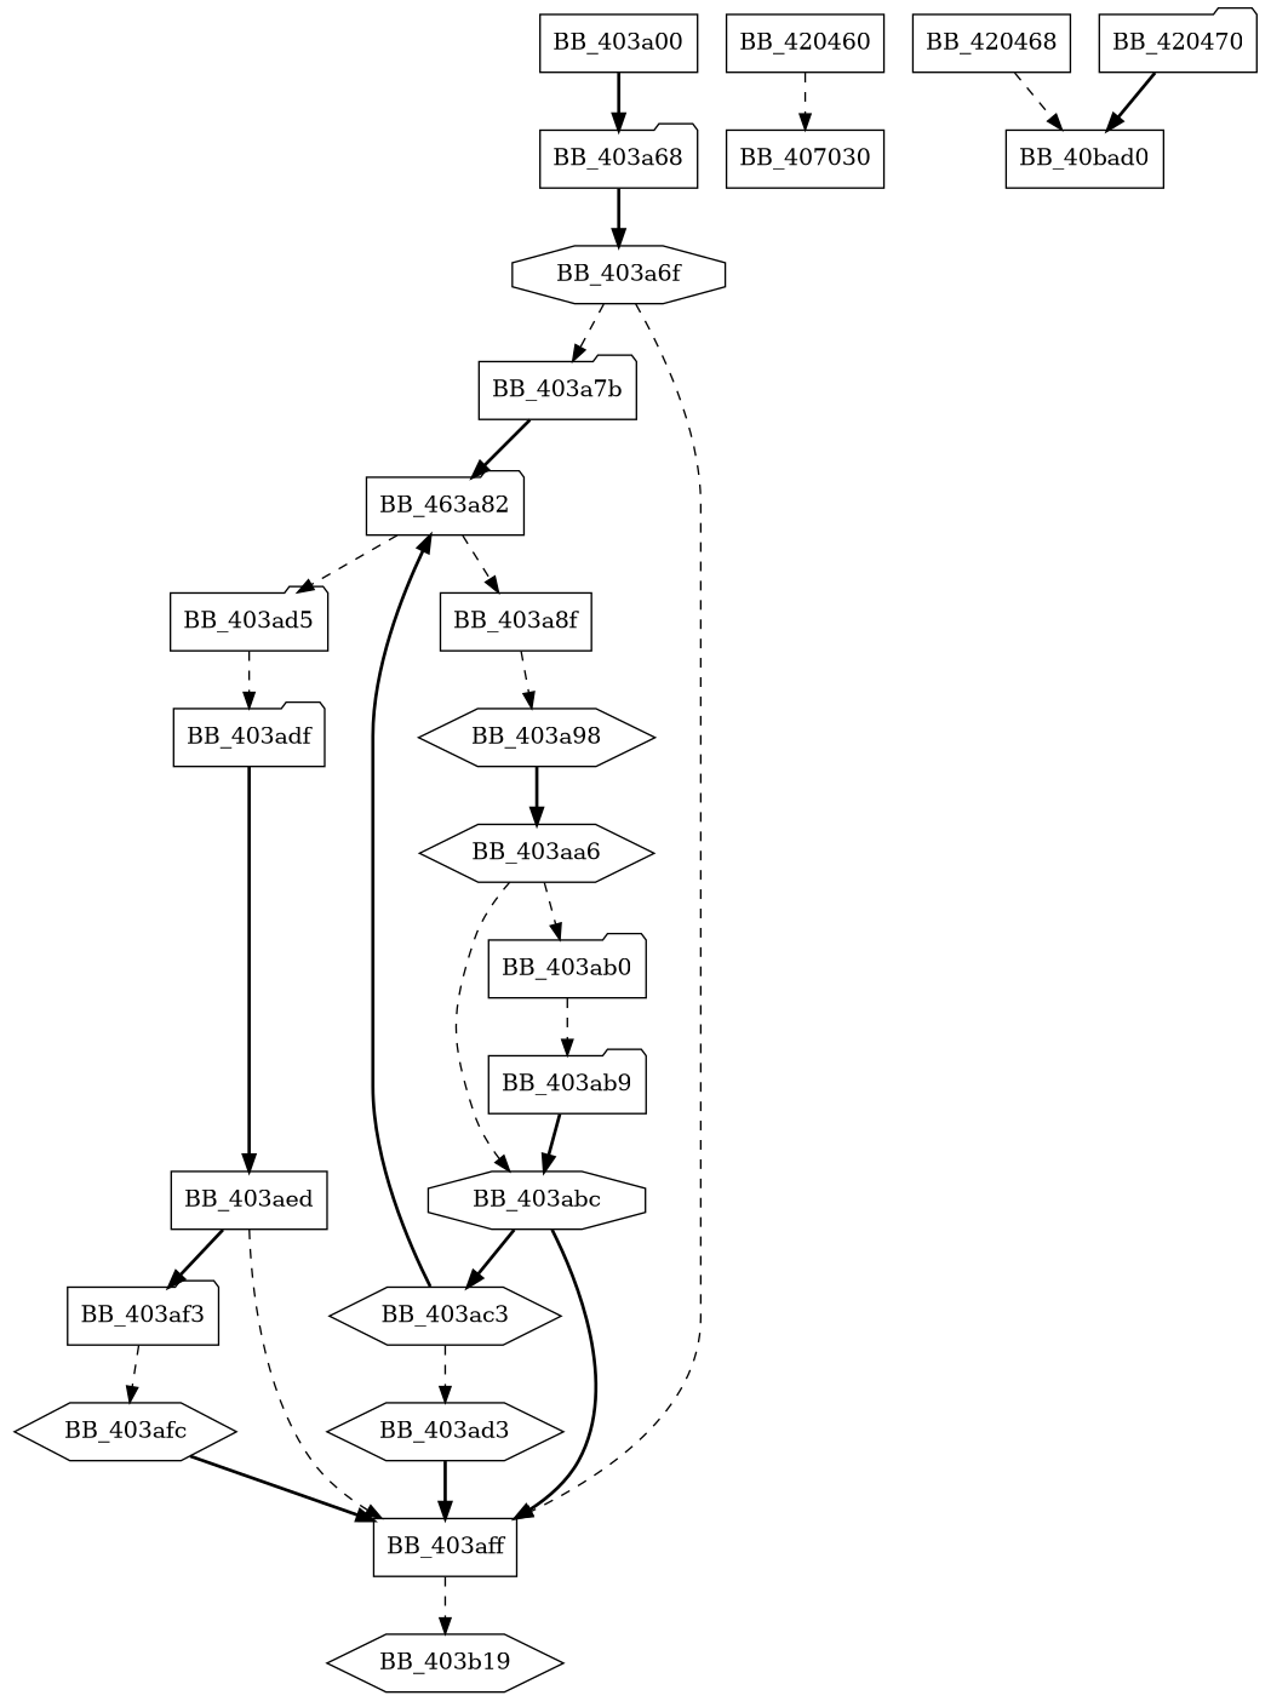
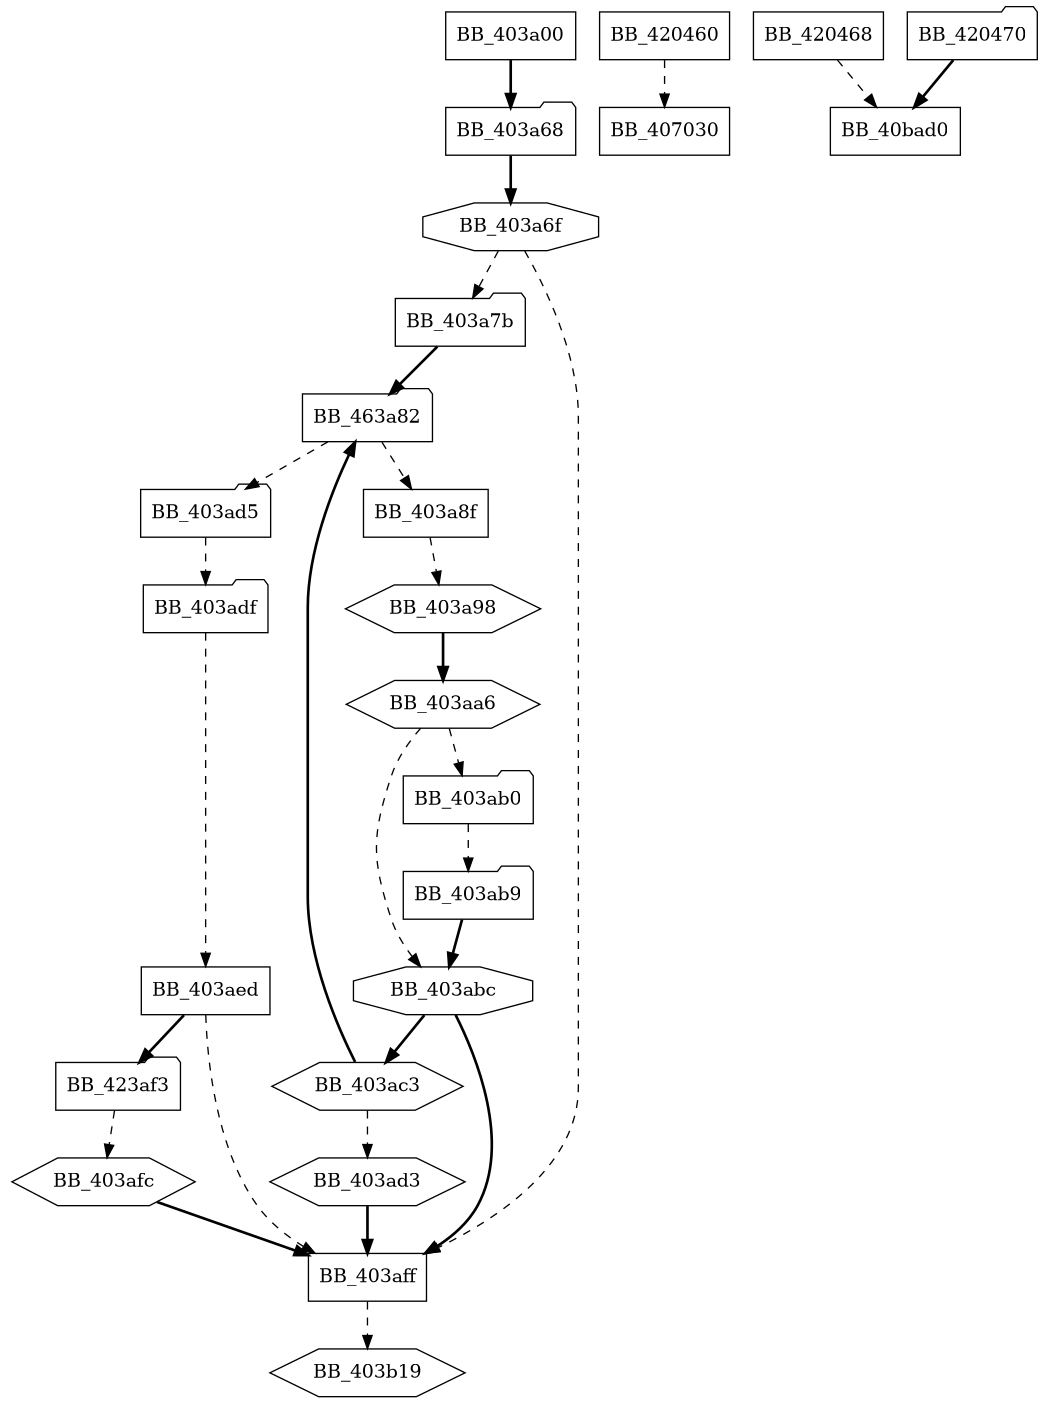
  digraph {
    node [shape=folder]
    edge [style=dashed]
    BB_403a00 [shape=box]
    BB_403a68
    BB_403a6f [shape=octagon]
    BB_403a7b
    BB_403aff [shape=box]
    n6 [label=BB_463a82]
    BB_403b19 [shape=hexagon]
    BB_403a8f [shape=box]
    BB_403ad5
    BB_403a98 [shape=hexagon]
    BB_403adf
    BB_403aa6 [shape=hexagon]
    BB_403aed [shape=box]
    BB_403ab0
    BB_403abc [shape=octagon]
    BB_403ab9
    BB_403ac3 [shape=hexagon]
    BB_403ad3 [shape=hexagon]
-   BB_403af3
+   BB_403af3 [label=BB_423af3]
    BB_403afc [shape=hexagon]
    BB_420460 [shape=box]
    n22 [label=BB_407030 shape=box]
    BB_420468 [shape=box]
    BB_40bad0 [shape=box]
    BB_420470
    BB_403a00 -> BB_403a68 [style=bold]
    BB_403a68 -> BB_403a6f [style=bold]
    BB_403a6f -> BB_403a7b
    BB_403a6f -> BB_403aff
    BB_403a7b -> n6 [style=bold]
    BB_403aff -> BB_403b19
    n6 -> BB_403a8f
    n6 -> BB_403ad5
    BB_403a8f -> BB_403a98
    BB_403ad5 -> BB_403adf
    BB_403a98 -> BB_403aa6 [style=bold]
-   BB_403adf -> BB_403aed [style=bold]
+   BB_403adf -> BB_403aed
    BB_403aa6 -> BB_403ab0
    BB_403aa6 -> BB_403abc
    BB_403aed -> BB_403aff
    BB_403aed -> BB_403af3 [style=bold]
    BB_403ab0 -> BB_403ab9
    BB_403abc -> BB_403aff [style=bold]
    BB_403abc -> BB_403ac3 [style=bold]
    BB_403ab9 -> BB_403abc [style=bold]
    BB_403ac3 -> n6 [style=bold]
    BB_403ac3 -> BB_403ad3
    BB_403ad3 -> BB_403aff [style=bold]
    BB_403af3 -> BB_403afc
    BB_403afc -> BB_403aff [style=bold]
    BB_420460 -> n22
    BB_420468 -> BB_40bad0
    BB_420470 -> BB_40bad0 [style=bold]
  }
